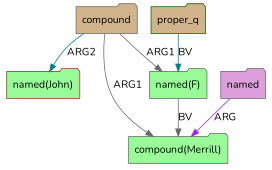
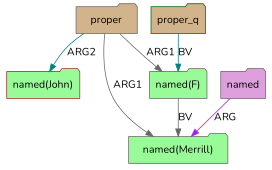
  digraph {
    fontname=Nunito
    node [color=gray40 fillcolor=palegreen fontname=Nunito shape=folder style=filled]
    edge [color=gray40 fontname=Nunito]
-   compound [fillcolor=tan]
+   compound [fillcolor=tan label=proper]
    "named(John)" [color=brown]
-   "named(Merrill)" [label="compound(Merrill)"]
+   "named(Merrill)"
    "named(F)"
    proper_q [color=darkgreen fillcolor=tan]
    n6 [fillcolor=plum label=named]
    compound -> "named(John)" [color=teal label=ARG2]
    compound -> "named(Merrill)" [label=ARG1]
    compound -> "named(F)" [label=ARG1]
    "named(F)" -> "named(Merrill)" [label=BV]
    proper_q -> "named(F)" [color=teal label=BV]
    n6 -> "named(Merrill)" [color=purple label=ARG]
  }
